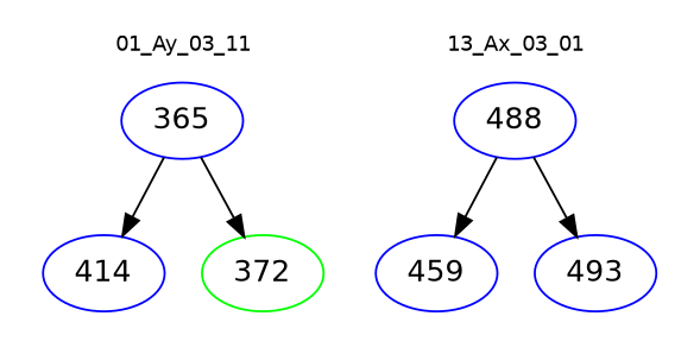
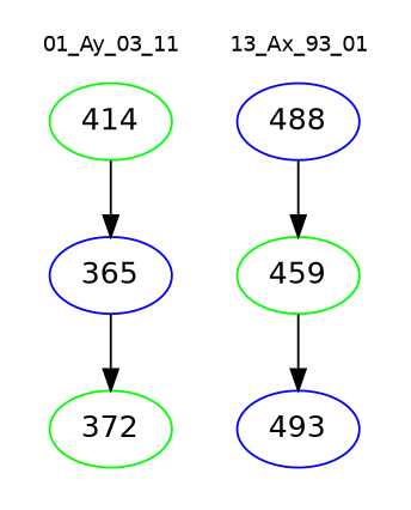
  digraph {
    fontname="DejaVu Sans"
    node [color=blue fontname="DejaVu Sans"]
    edge [color=black fontname="DejaVu Sans"]
    n1 [label=365]
-   n2 [label=414]
+   n2 [color=green label=414]
    n3 [color=green label=372]
    n4 [label=488]
-   n5 [label=459]
+   n5 [color=green label=459]
    n6 [label=493]
    subgraph cluster_1 {
      color=white
      fontsize=10
      label="01_Ay_03_11"
      n1
      n2
      n3
    }
    subgraph cluster_2 {
      color=white
      fontsize=10
-     label="13_Ax_03_01"
+     label="13_Ax_93_01"
      n4
      n5
      n6
    }
-   n1 -> n2
+   n2 -> n1
    n1 -> n3
    n4 -> n5
-   n4 -> n6
+   n5 -> n6
  }
